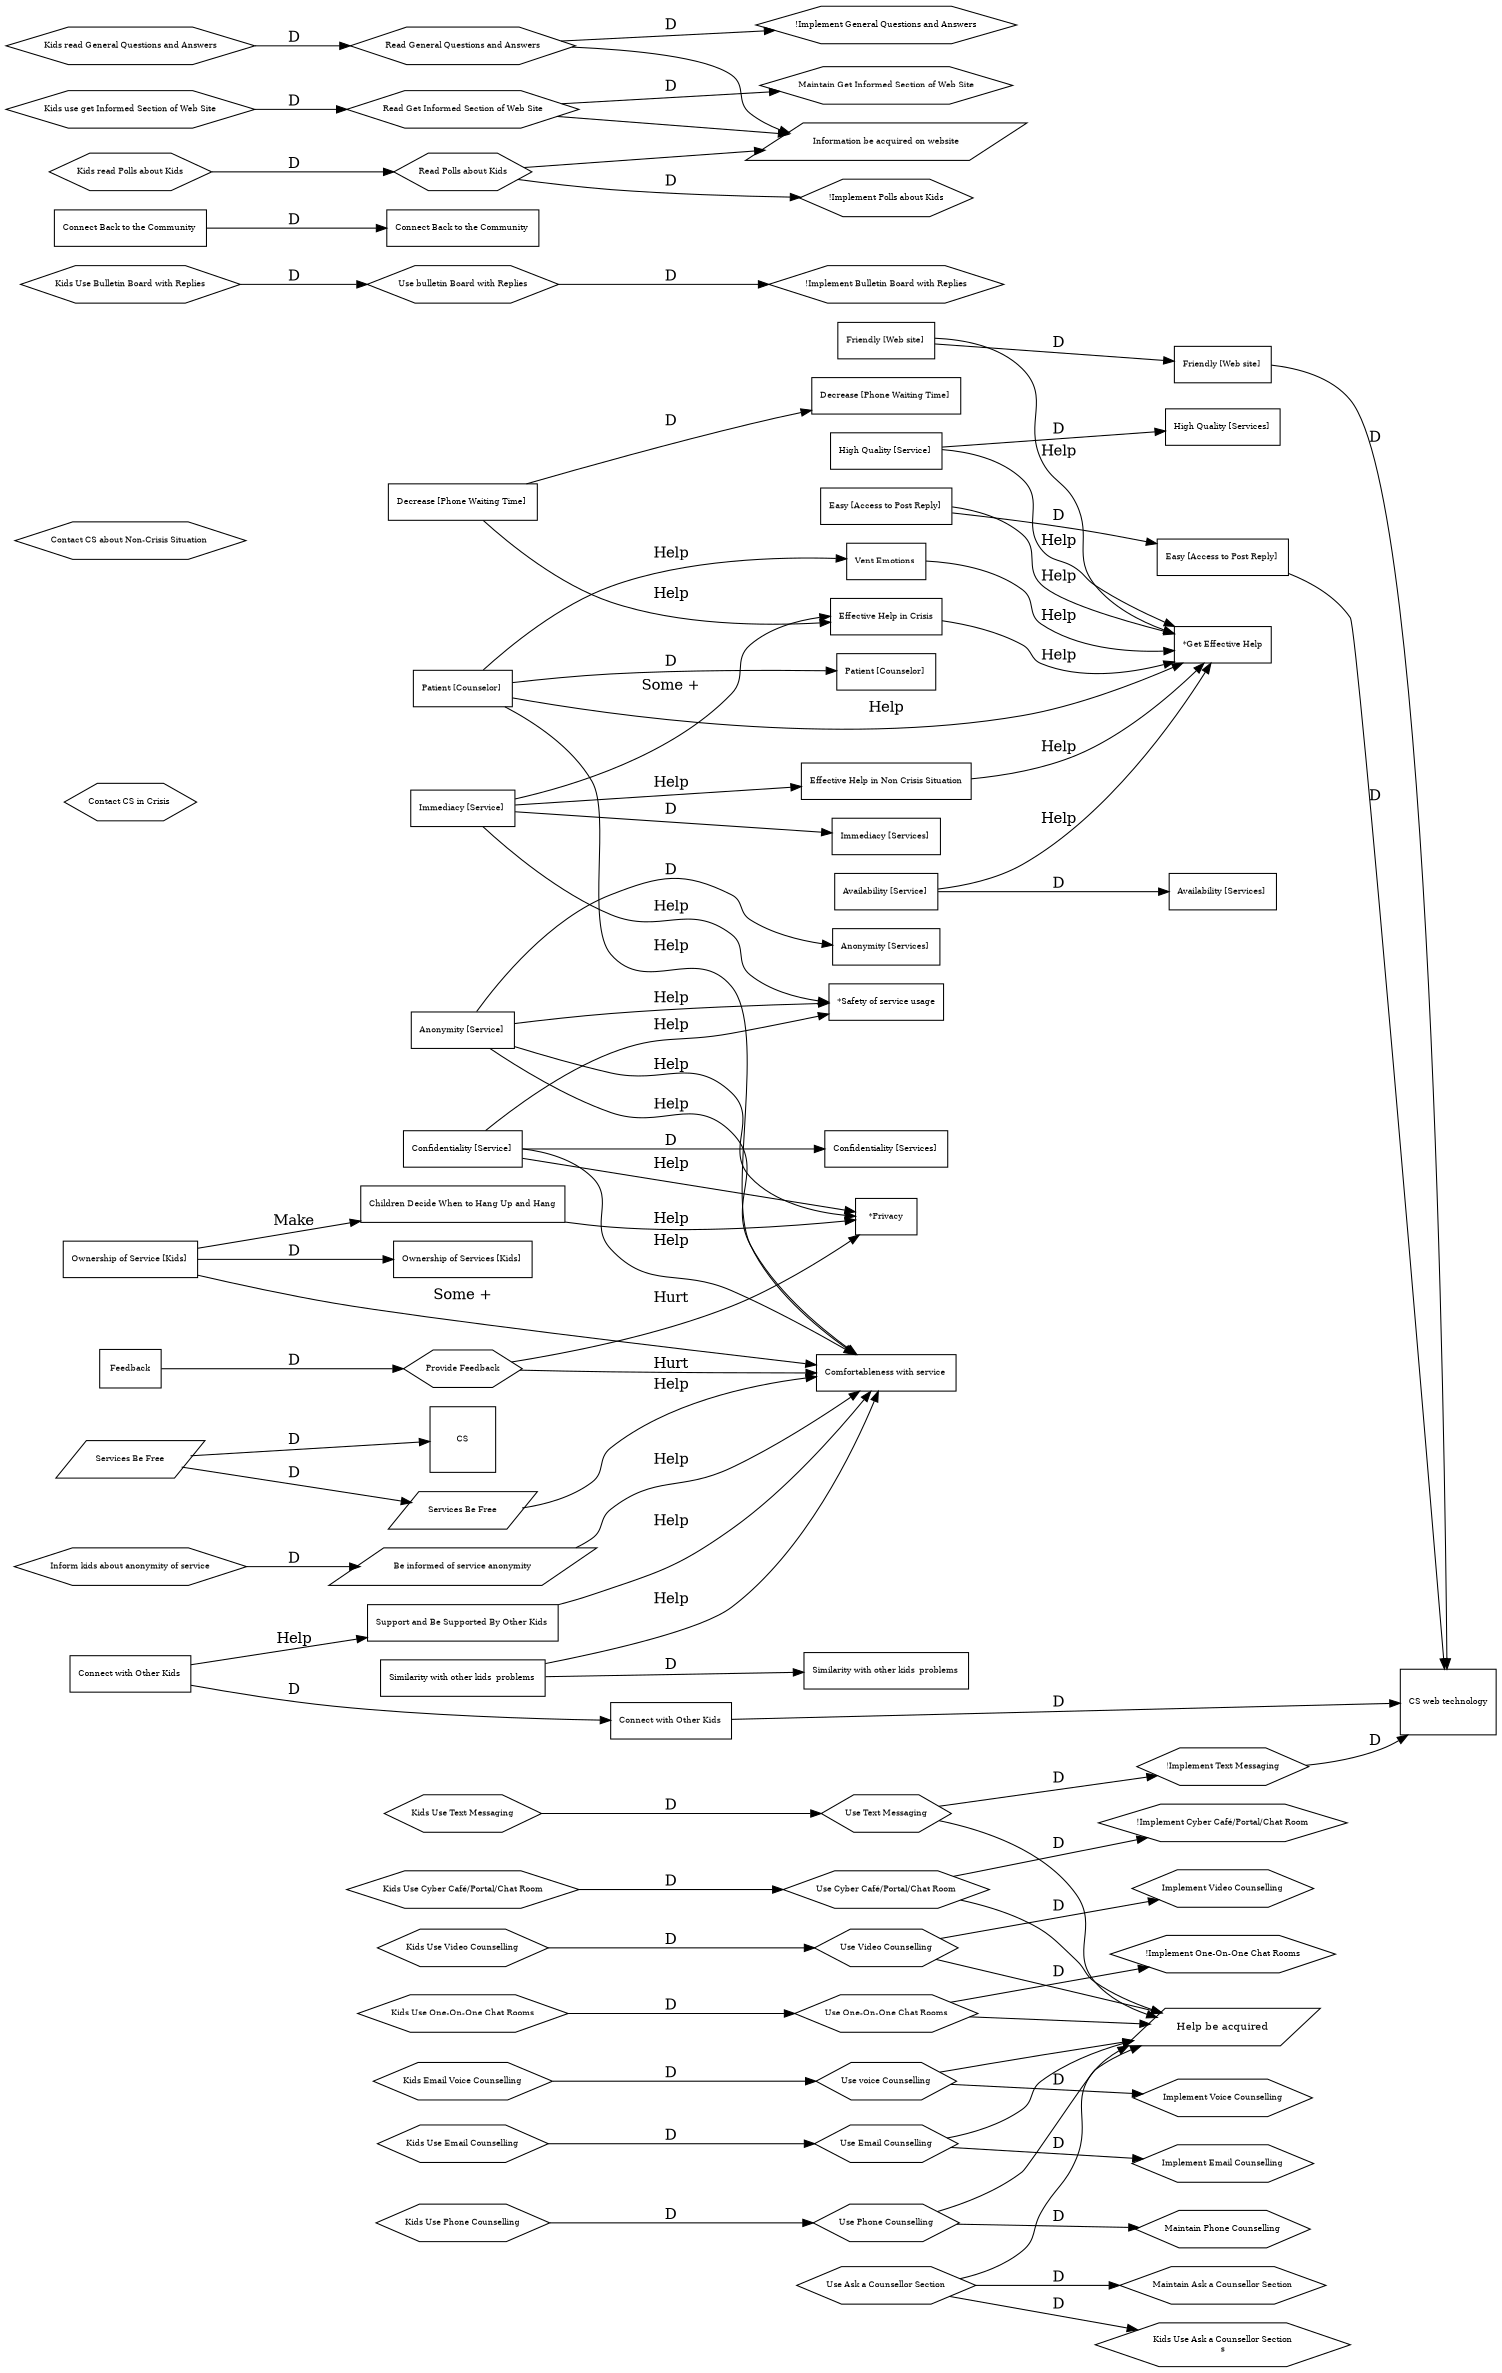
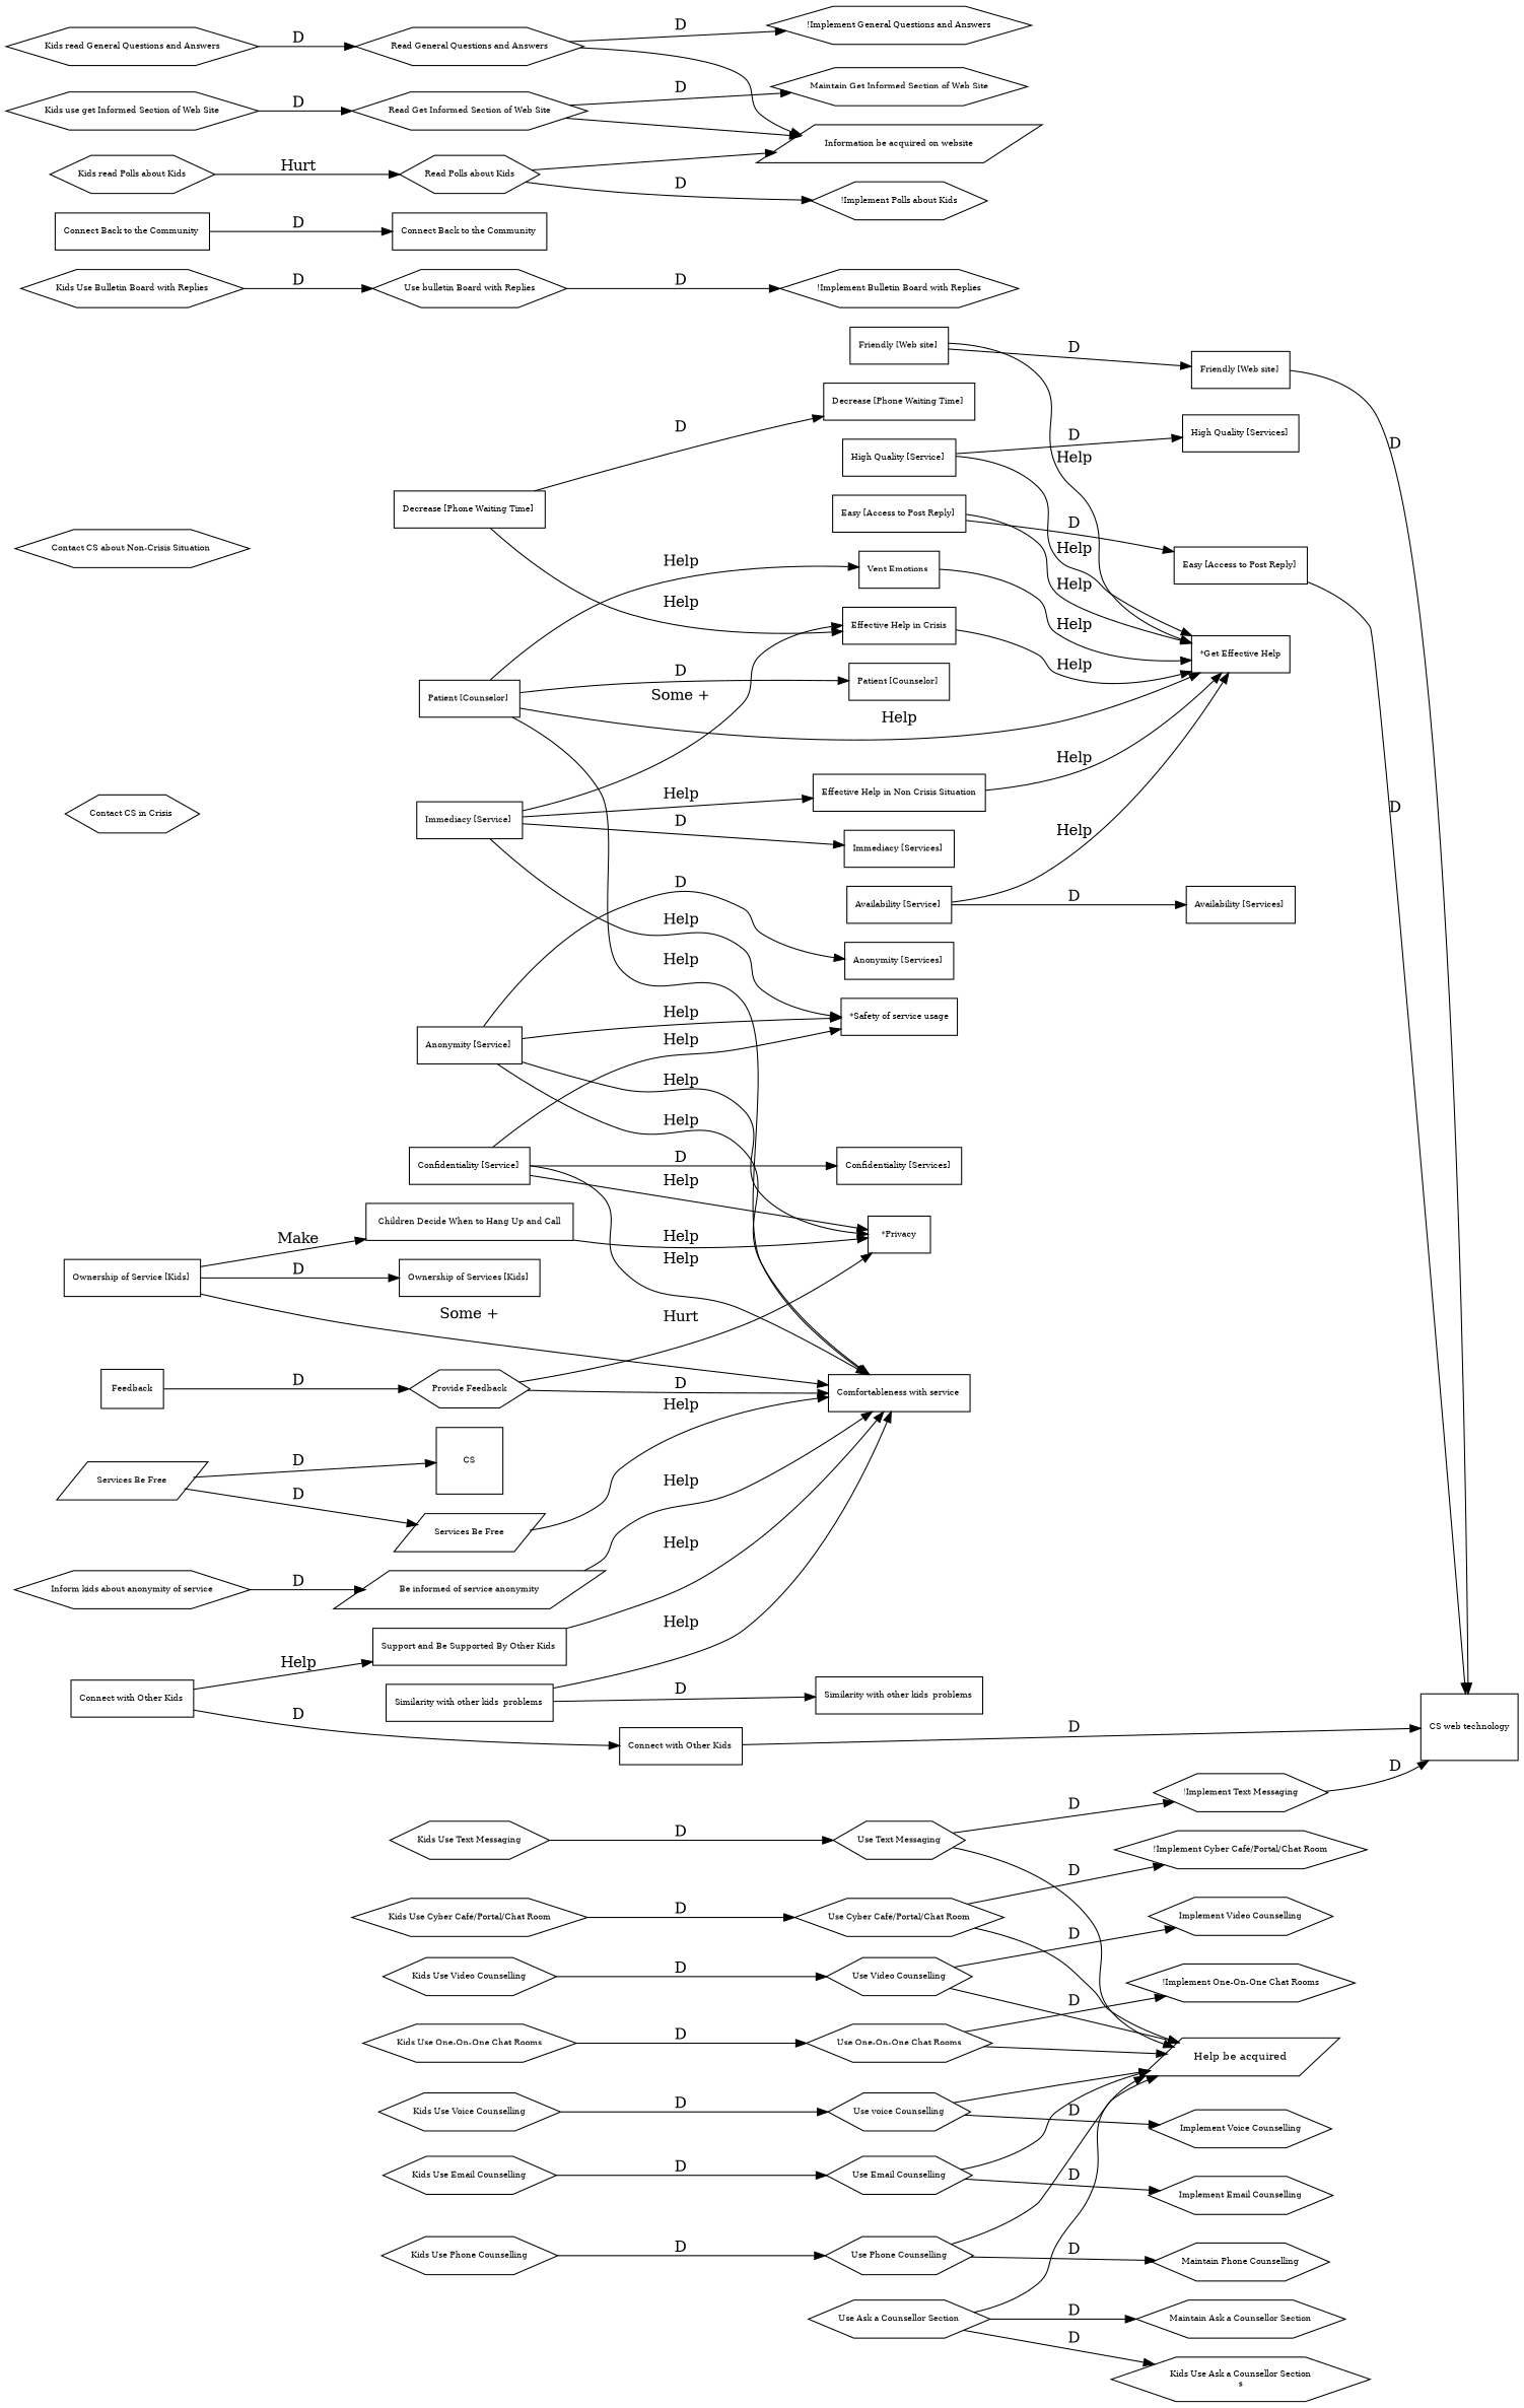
  digraph {
    rankdir=LR
    node [fontsize=8 shape=polygon]
    n1 [height=0.490638069621911 label="Friendly [Web site] " shape=box width=0.816179286622626]
    n2 [height=0.490638069621911 label="Friendly [Web site] " shape=box width=0.816179286622626]
    n3 [height=0.490638069621911 label="*Get Effective Help" shape=box width=0.816179286622626]
    n4 [height=0.875 label="CS web technology" shape=box width=0.875]
    n5 [height=0.490638069621911 label="Availability [Service] " shape=box width=0.816179286622626]
    n6 [height=0.490638069621911 label="Availability [Services] " shape=box width=0.816179286622626]
    n7 [height=0.490638069621911 label="High Quality [Service] " shape=box width=0.816179286622626]
    n8 [height=0.490638069621911 label="High Quality [Services] " shape=box width=0.816179286622626]
    n9 [height=0.490638069621911 label="Anonymity [Service] " shape=box width=0.816179286622626]
    n10 [height=0.490638069621911 label="Anonymity [Services] " shape=box width=0.816179286622626]
    n11 [height=0.490638069621911 label="*Safety of service usage" shape=box width=0.816179286622626]
    n12 [height=0.490638069621911 label="*Privacy" shape=box width=0.816179286622626]
    n13 [height=0.490638069621911 label="Comfortableness with service " shape=box width=0.816179286622626]
    n14 [height=0.490638069621911 label="Confidentiality [Service] " shape=box width=0.816179286622626]
    n15 [height=0.490638069621911 label="Confidentiality [Services] " shape=box width=0.816179286622626]
    n16 [height=0.490638069621911 label="Easy [Access to Post Reply] " shape=box width=0.816179286622626]
    n17 [height=0.490638069621911 label="Easy [Access to Post Reply] " shape=box width=0.816179286622626]
    n18 [height=0.490638069621911 label="Immediacy [Service] " shape=box width=0.816179286622626]
    n19 [height=0.490638069621911 label="Immediacy [Services] " shape=box width=0.816179286622626]
    n20 [height=0.490638069621911 label="Effective Help in Crisis" shape=box width=0.816179286622626]
    n21 [height=0.490638069621911 label="Effective Help in Non Crisis Situation" shape=box width=0.816179286622626]
    n22 [height=0.490638069621911 label="Connect with Other Kids " shape=box width=0.816179286622626]
    n23 [height=0.490638069621911 label="Support and Be Supported By Other Kids " shape=box width=0.816179286622626]
    n24 [height=0.490638069621911 label="Connect with Other Kids " shape=box width=0.816179286622626]
    n25 [height=0.5 label="Use Video Counselling" sides=6 width=0.78125]
    n26 [height=0.5 label="Implement Video Counselling" sides=6 width=0.78125]
    n27 [fontsize=10 height=0.5 label="Help be acquired" shape=parallelogram width=0.812499999999998]
    n28 [height=0.5 label="Kids Use Video Counselling" sides=6 width=0.78125]
    n29 [height=0.5 label="Contact CS in Crisis " sides=6 width=0.78125]
    n30 [height=0.5 label="Contact CS about Non-Crisis Situation " sides=6 width=0.78125]
-   n31 [height=0.5 label="Kids Email Voice Counselling" sides=6 width=0.78125]
+   n31 [height=0.5 label="Kids Use Voice Counselling" sides=6 width=0.78125]
    n32 [height=0.5 label="Use voice Counselling" sides=6 width=0.78125]
    n33 [height=0.5 label="Implement Voice Counselling" sides=6 width=0.78125]
    n34 [height=0.5 label="Kids Use Cyber Café/Portal/Chat Room" sides=6 width=0.78125]
    n35 [height=0.5 label="Use Cyber Café/Portal/Chat Room" sides=6 width=0.78125]
    n36 [height=0.5 label="!Implement Cyber Café/Portal/Chat Room" sides=6 width=0.78125]
    n37 [height=0.5 label="Kids Use Text Messaging" sides=6 width=0.78125]
    n38 [height=0.5 label="Use Text Messaging" sides=6 width=0.78125]
    n39 [height=0.5 label="!Implement Text Messaging" sides=6 width=0.78125]
    n40 [height=0.5 label="Kids Use Bulletin Board with Replies" sides=6 width=0.78125]
    n41 [height=0.5 label="Use bulletin Board with Replies" sides=6 width=0.78125]
    n42 [height=0.5 label="!Implement Bulletin Board with Replies" sides=6 width=0.78125]
    n43 [height=0.5 label="Kids Use One-On-One Chat Rooms" sides=6 width=0.78125]
    n44 [height=0.5 label="Use One-On-One Chat Rooms" sides=6 width=0.78125]
    n45 [height=0.5 label="!Implement One-On-One Chat Rooms" sides=6 width=0.78125]
    n46 [height=0.5 label="Kids Use Ask a Counsellor Section\ns" sides=6 width=0.78125]
    n47 [height=0.5 label="Use Ask a Counsellor Section" sides=6 width=0.78125]
    n48 [height=0.5 label="Maintain Ask a Counsellor Section" sides=6 width=0.78125]
    n49 [height=0.5 label="Kids Use Email Counselling" sides=6 width=0.78125]
    n50 [height=0.5 label="Use Email Counselling" sides=6 width=0.78125]
    n51 [height=0.5 label="Implement Email Counselling" sides=6 width=0.78125]
    n52 [height=0.5 label="Kids Use Phone Counselling" sides=6 width=0.78125]
    n53 [height=0.5 label="Use Phone Counselling" sides=6 width=0.78125]
    n54 [height=0.5 label="Maintain Phone Counselling" sides=6 width=0.78125]
    n55 [height=0.490638069621911 label="Ownership of Service [Kids] " shape=box width=0.816179286622626]
    n56 [height=0.490638069621911 label="Ownership of Services [Kids] " shape=box width=0.816179286622626]
-   n57 [height=0.490638069621911 label="Children Decide When to Hang Up and Hang" shape=box width=0.816179286622626]
+   n57 [height=0.490638069621911 label="Children Decide When to Hang Up and Call" shape=box width=0.816179286622626]
    n58 [height=0.490638069621911 label="Connect Back to the Community " shape=box width=0.816179286622626]
    n59 [height=0.490638069621911 label="Connect Back to the Community " shape=box width=0.816179286622626]
    n60 [height=0.490638069621911 label="Decrease [Phone Waiting Time] " shape=box width=0.816179286622626]
    n61 [height=0.490638069621911 label="Decrease [Phone Waiting Time] " shape=box width=0.816179286622626]
    n62 [height=0.490638069621911 label="Similarity with other kids  problems " shape=box width=0.816179286622626]
    n63 [height=0.490638069621911 label="Similarity with other kids  problems " shape=box width=0.816179286622626]
    n64 [height=0.490638069621911 label="Patient [Counselor] " shape=box width=0.816179286622626]
    n65 [height=0.490638069621911 label="Patient [Counselor] " shape=box width=0.816179286622626]
    n66 [height=0.490638069621911 label="Vent Emotions " shape=box width=0.816179286622626]
    n67 [height=0.5 label="Inform kids about anonymity of service" sides=6 width=0.78125]
    n68 [height=0.5 label="Be informed of service anonymity" shape=parallelogram width=0.812499999999998]
    n69 [height=0.5 label="Read Get Informed Section of Web Site" sides=6 width=0.78125]
    n70 [height=0.5 label="Information be acquired on website" shape=parallelogram width=0.812499999999998]
    n71 [height=0.5 label="Maintain Get Informed Section of Web Site" sides=6 width=0.78125]
    n72 [height=0.5 label="Read General Questions and Answers" sides=6 width=0.78125]
    n73 [height=0.5 label="!Implement General Questions and Answers" sides=6 width=0.78125]
    n74 [height=0.5 label="Read Polls about Kids" sides=6 width=0.78125]
    n75 [height=0.5 label="!Implement Polls about Kids" sides=6 width=0.78125]
    n76 [height=0.5 label="Kids use get Informed Section of Web Site" sides=6 width=0.78125]
    n77 [height=0.5 label="Kids read General Questions and Answers" sides=6 width=0.78125]
    n78 [height=0.5 label="Kids read Polls about Kids" sides=6 width=0.78125]
    n79 [height=0.5078125 label=Feedback shape=box width=0.8125]
    n80 [height=0.5 label="Provide Feedback" sides=6 width=0.78125]
    n81 [height=0.5 label="Services Be Free" shape=parallelogram width=0.812499999999998]
    n82 [height=0.5 label="Services Be Free" shape=parallelogram width=0.812499999999998]
    n83 [height=0.875 label=CS shape=box width=0.875]
    n1 -> n2 [label=D]
    n1 -> n3 [label=Help]
    n2 -> n4 [label=D]
    n5 -> n3 [label=Help]
    n5 -> n6 [label=D]
    n7 -> n3 [label=Help]
    n7 -> n8 [label=D]
    n9 -> n10 [label=D]
    n9 -> n11 [label=Help]
    n9 -> n12 [label=Help]
    n9 -> n13 [label=Help]
    n14 -> n11 [label=Help]
    n14 -> n12 [label=Help]
    n14 -> n13 [label=Help]
    n14 -> n15 [label=D]
    n16 -> n3 [label=Help]
    n16 -> n17 [label=D]
    n17 -> n4 [label=D]
    n18 -> n11 [label=Help]
    n18 -> n19 [label=D]
    n18 -> n20 [label="Some +"]
    n18 -> n21 [label=Help]
    n20 -> n3 [label=Help]
    n21 -> n3 [label=Help]
    n22 -> n23 [label=Help]
    n22 -> n24 [label=D]
    n23 -> n13 [label=Help]
    n24 -> n4 [label=D]
    n25 -> n26 [label=D]
    n25 -> n27
    n28 -> n25 [label=D]
    n31 -> n32 [label=D]
    n32 -> n27
    n32 -> n33 [label=D]
    n34 -> n35 [label=D]
    n35 -> n27
    n35 -> n36 [label=D]
    n37 -> n38 [label=D]
    n38 -> n27
    n38 -> n39 [label=D]
    n39 -> n4 [label=D]
    n40 -> n41 [label=D]
    n41 -> n42 [label=D]
    n43 -> n44 [label=D]
    n44 -> n27
    n44 -> n45 [label=D]
    n47 -> n27
    n47 -> n46 [label=D]
    n47 -> n48 [label=D]
    n49 -> n50 [label=D]
    n50 -> n27
    n50 -> n51 [label=D]
    n52 -> n53 [label=D]
    n53 -> n27
    n53 -> n54 [label=D]
    n55 -> n13 [label="Some +"]
    n55 -> n56 [label=D]
    n55 -> n57 [label=Make]
    n57 -> n12 [label=Help]
    n58 -> n59 [label=D]
    n60 -> n20 [label=Help]
    n60 -> n61 [label=D]
    n63 -> n13 [label=Help]
    n63 -> n62 [label=D]
    n65 -> n3 [label=Help]
    n65 -> n13 [label=Help]
    n65 -> n64 [label=D]
    n65 -> n66 [label=Help]
    n66 -> n3 [label=Help]
    n67 -> n68 [label=D]
    n68 -> n13 [label=Help]
    n69 -> n70
    n69 -> n71 [label=D]
    n72 -> n70
    n72 -> n73 [label=D]
    n74 -> n70
    n74 -> n75 [label=D]
    n76 -> n69 [label=D]
    n77 -> n72 [label=D]
-   n78 -> n74 [label=D]
+   n78 -> n74 [label=Hurt]
    n79 -> n80 [label=D]
    n80 -> n12 [label=Hurt]
-   n80 -> n13 [label=Hurt]
+   n80 -> n13 [label=D]
    n81 -> n82 [label=D]
    n81 -> n83 [label=D]
    n82 -> n13 [label=Help]
  }
